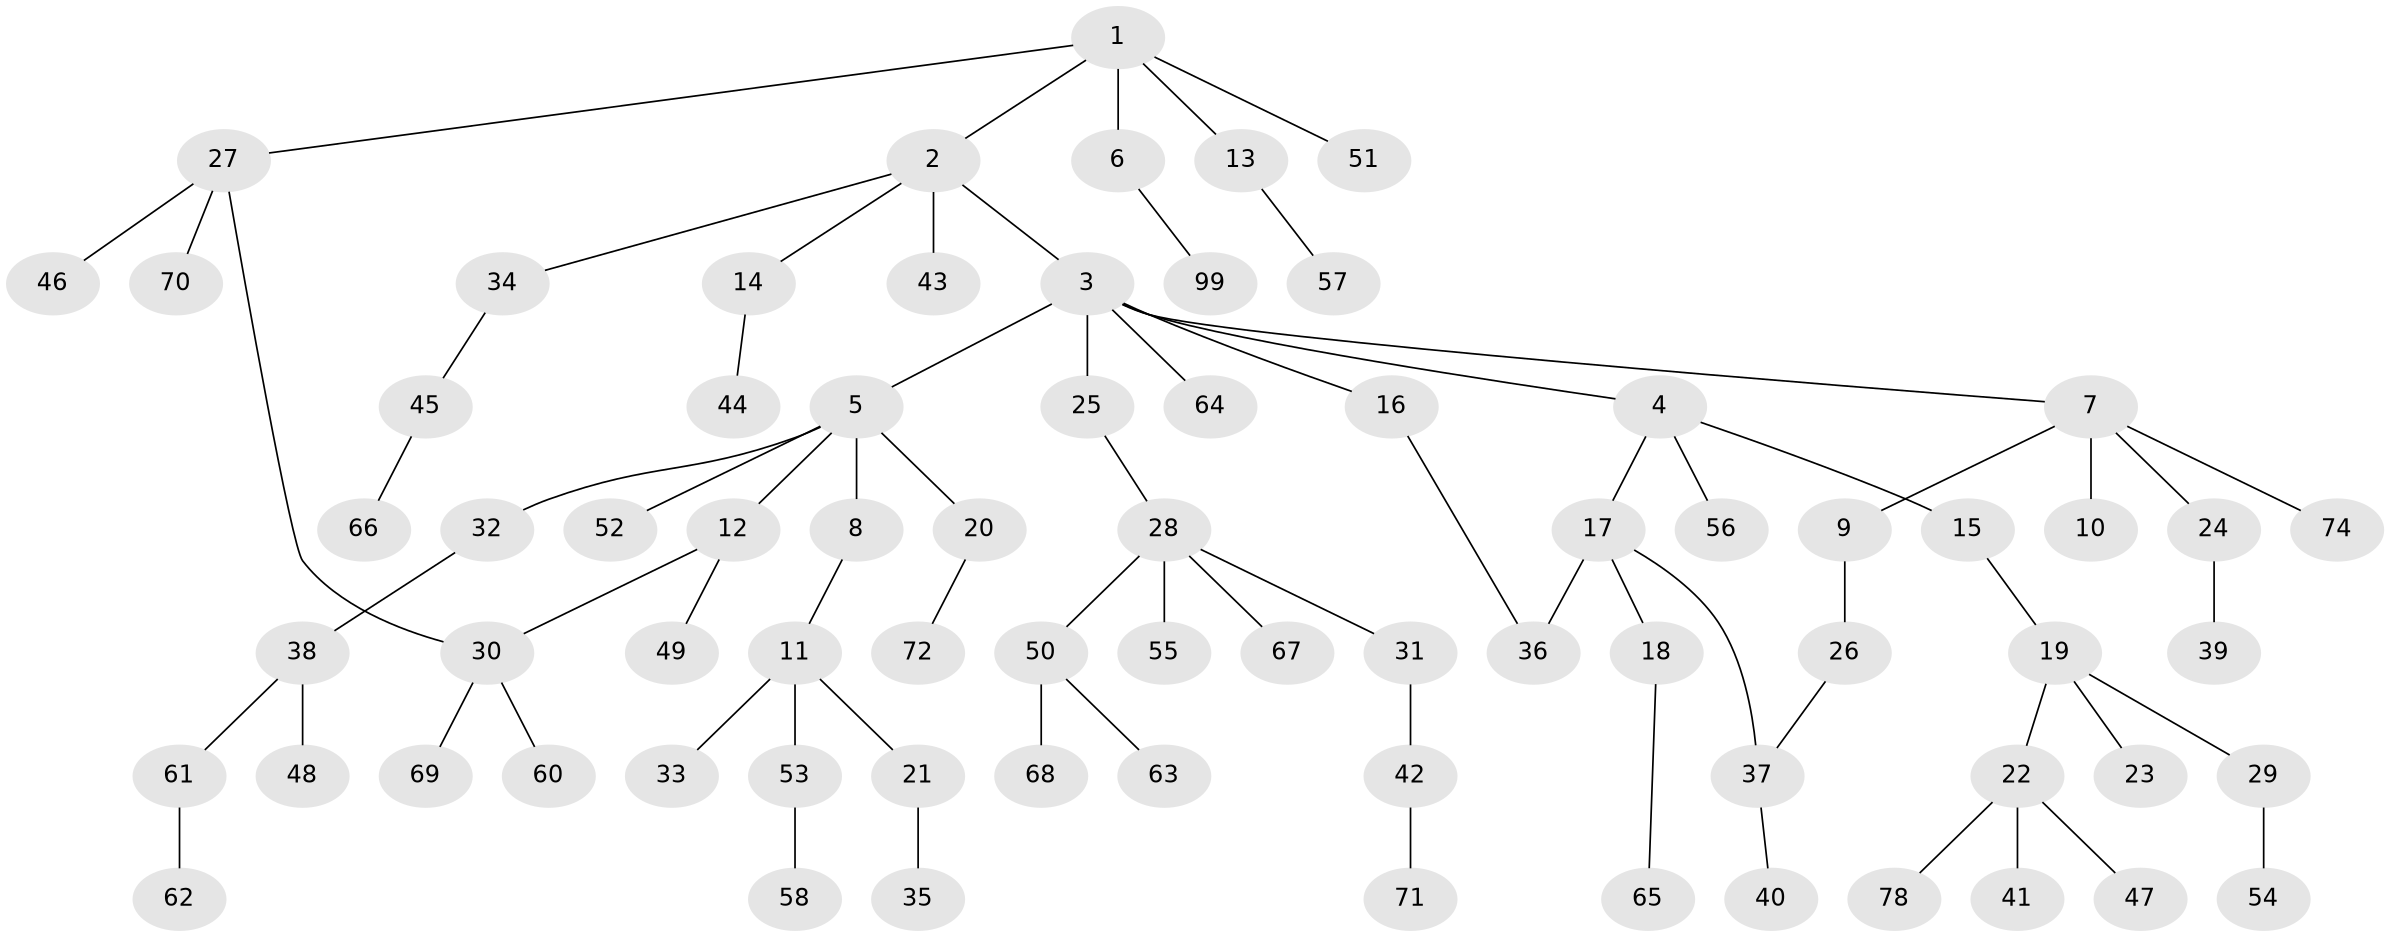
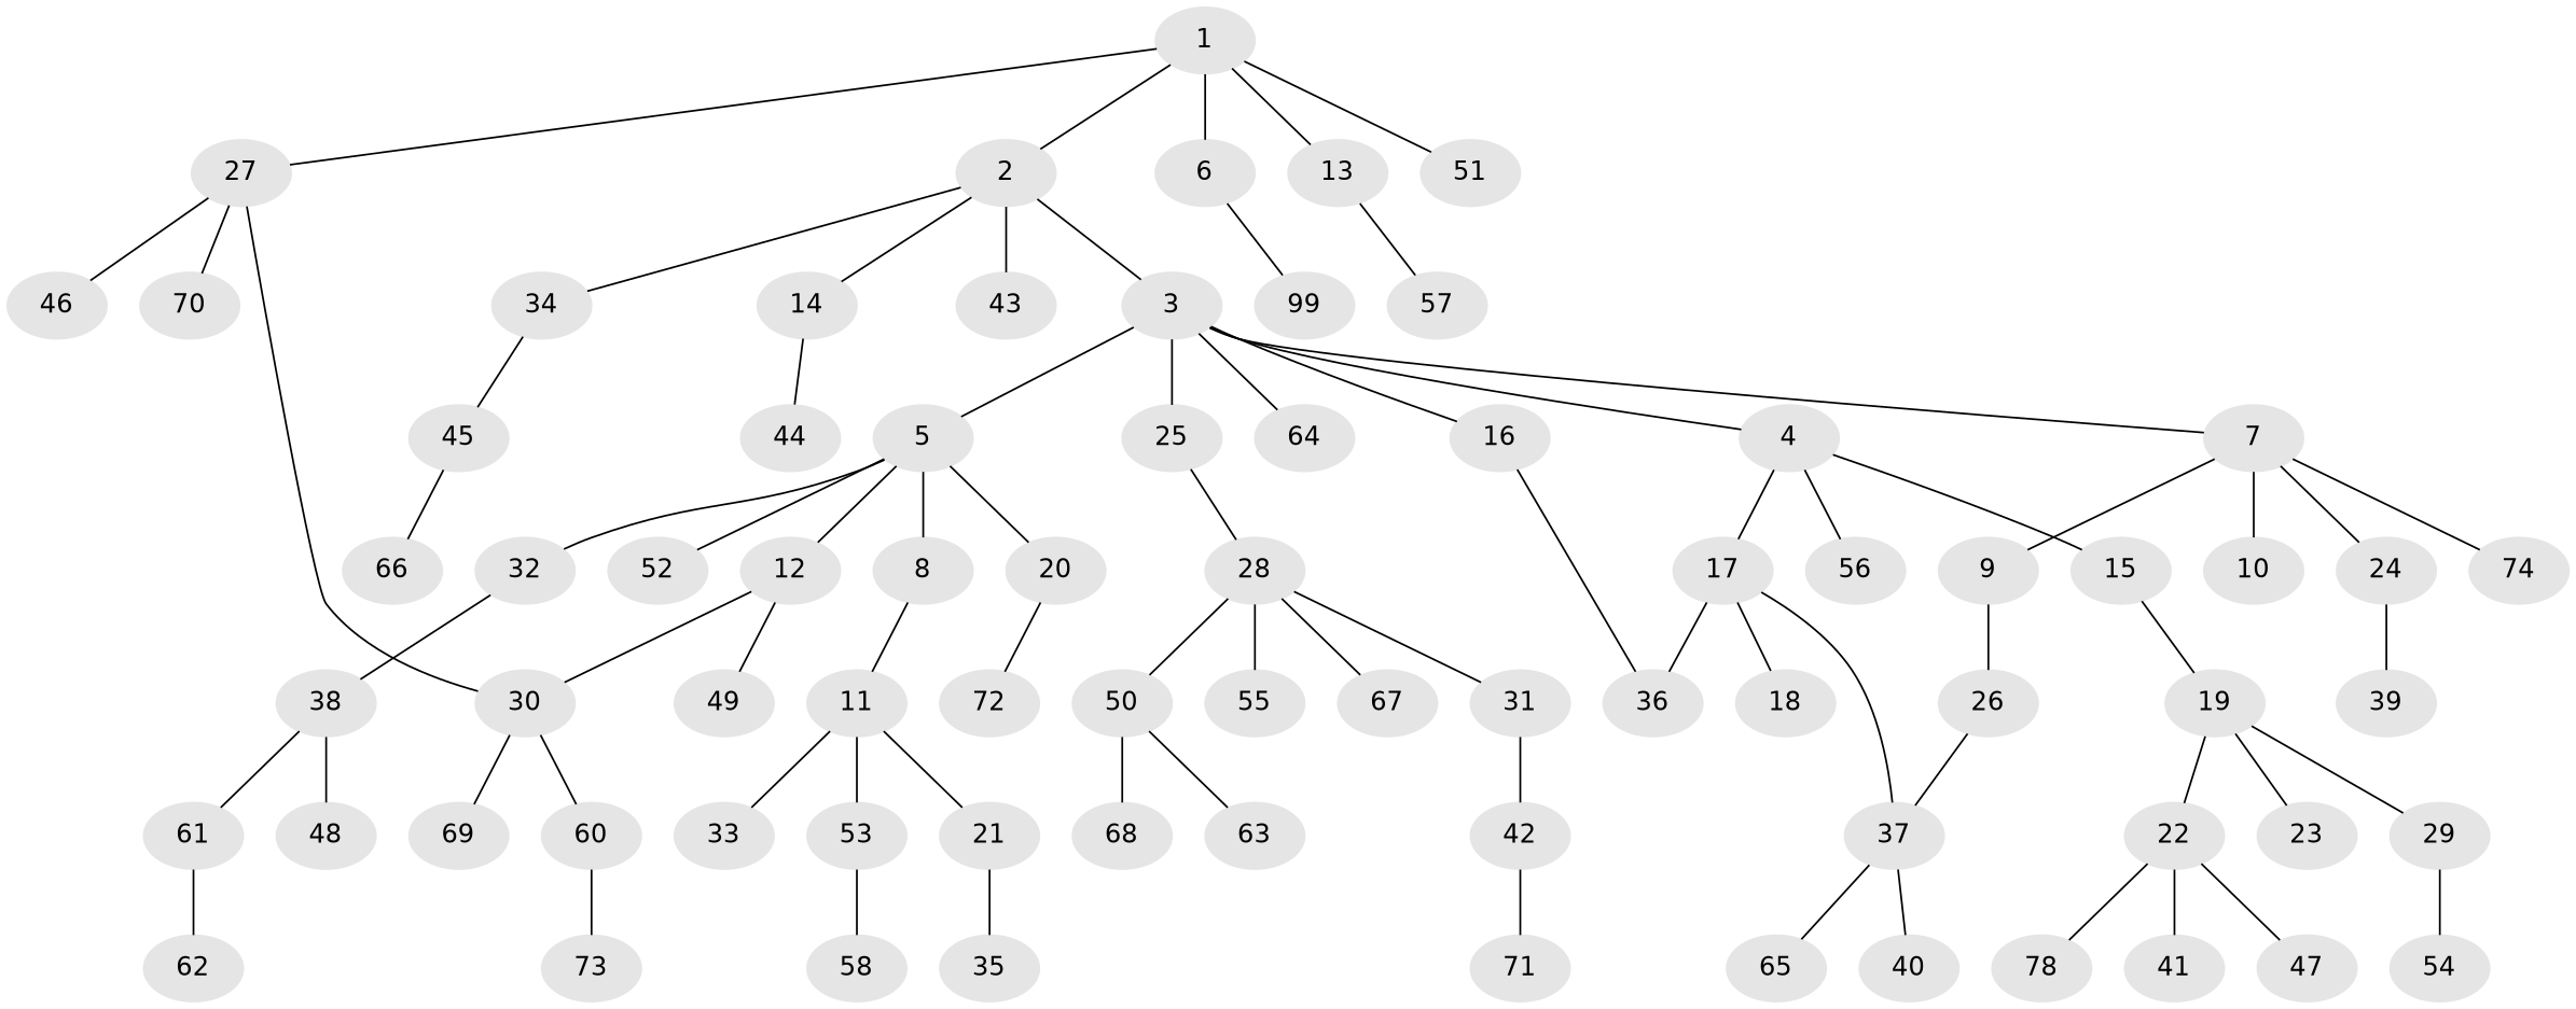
  graph {
    fontname="DejaVu Sans"
    node [color=gray90 fontname="DejaVu Sans" style=filled]
    edge [fontname="DejaVu Sans"]
    1
    2
    6
    13
    27
    51
    3
    14
    34
    43
    n11 [label=99]
    57
    30
    46
    70
    4
    5
    7
    16
    25
    64
    44
    45
    15
    17
    56
    8
    12
    20
    32
    52
    9
    10
    24
    74
    36
    28
    19
    18
    37
    11
    49
    72
    38
    26
    39
    21
    33
    53
    35
    58
    60
    69
    22
    23
    29
    40
    65
    41
    47
    n61 [label=78]
    54
    31
    50
    55
    67
    42
    63
    68
+   73
    71
    48
    61
    66
    62
    1 -- 2
    1 -- 6
    1 -- 13
    1 -- 27
    1 -- 51
    2 -- 3
    2 -- 14
    2 -- 34
    2 -- 43
    6 -- n11
    13 -- 57
    27 -- 30
    27 -- 46
    27 -- 70
    3 -- 4
    3 -- 5
    3 -- 7
    3 -- 16
    3 -- 25
    3 -- 64
    14 -- 44
    34 -- 45
    30 -- 60
    30 -- 69
    4 -- 15
    4 -- 17
    4 -- 56
    5 -- 8
    5 -- 12
    5 -- 20
    5 -- 32
    5 -- 52
    7 -- 9
    7 -- 10
    7 -- 24
    7 -- 74
    16 -- 36
    25 -- 28
    45 -- 66
    15 -- 19
    17 -- 36
    17 -- 18
    17 -- 37
    8 -- 11
    12 -- 30
    12 -- 49
    20 -- 72
    32 -- 38
    9 -- 26
    24 -- 39
    28 -- 31
    28 -- 50
    28 -- 55
    28 -- 67
    19 -- 22
    19 -- 23
    19 -- 29
    37 -- 40
-   18 -- 65
+   37 -- 65
    11 -- 21
    11 -- 33
    11 -- 53
    38 -- 48
    38 -- 61
    26 -- 37
    21 -- 35
    53 -- 58
+   60 -- 73
    22 -- 41
    22 -- 47
    22 -- n61
    29 -- 54
    31 -- 42
    50 -- 63
    50 -- 68
    42 -- 71
    61 -- 62
  }
